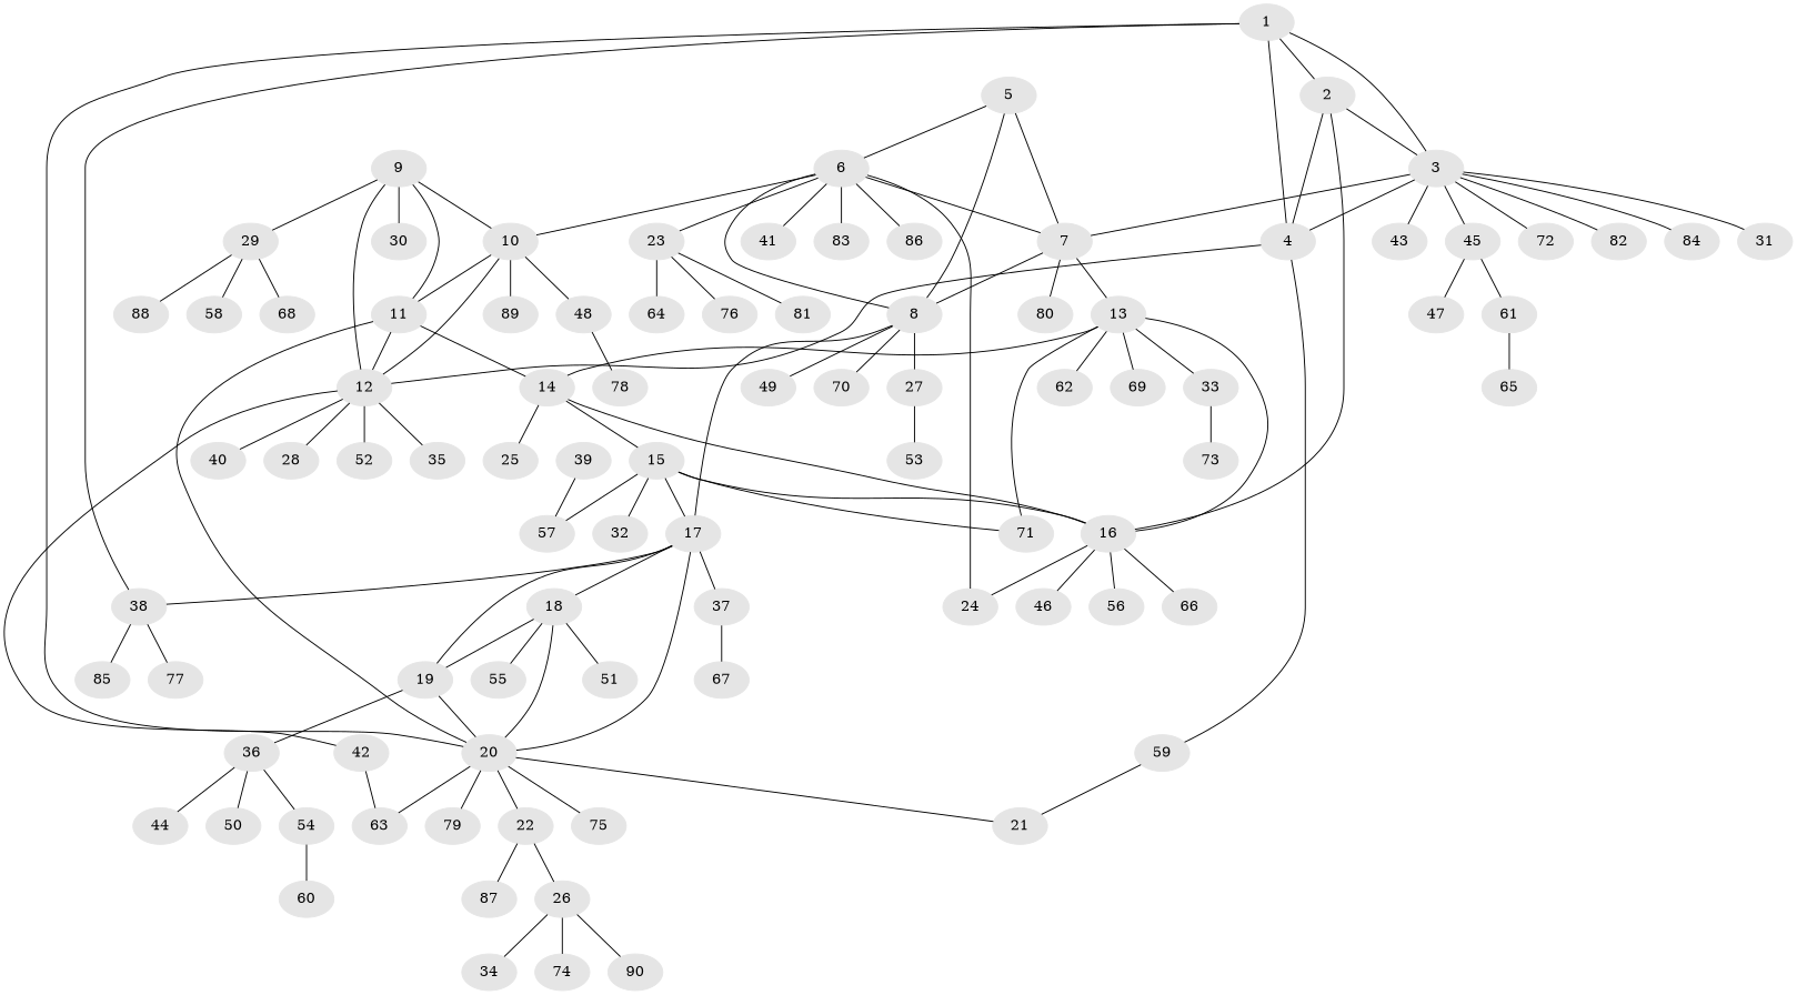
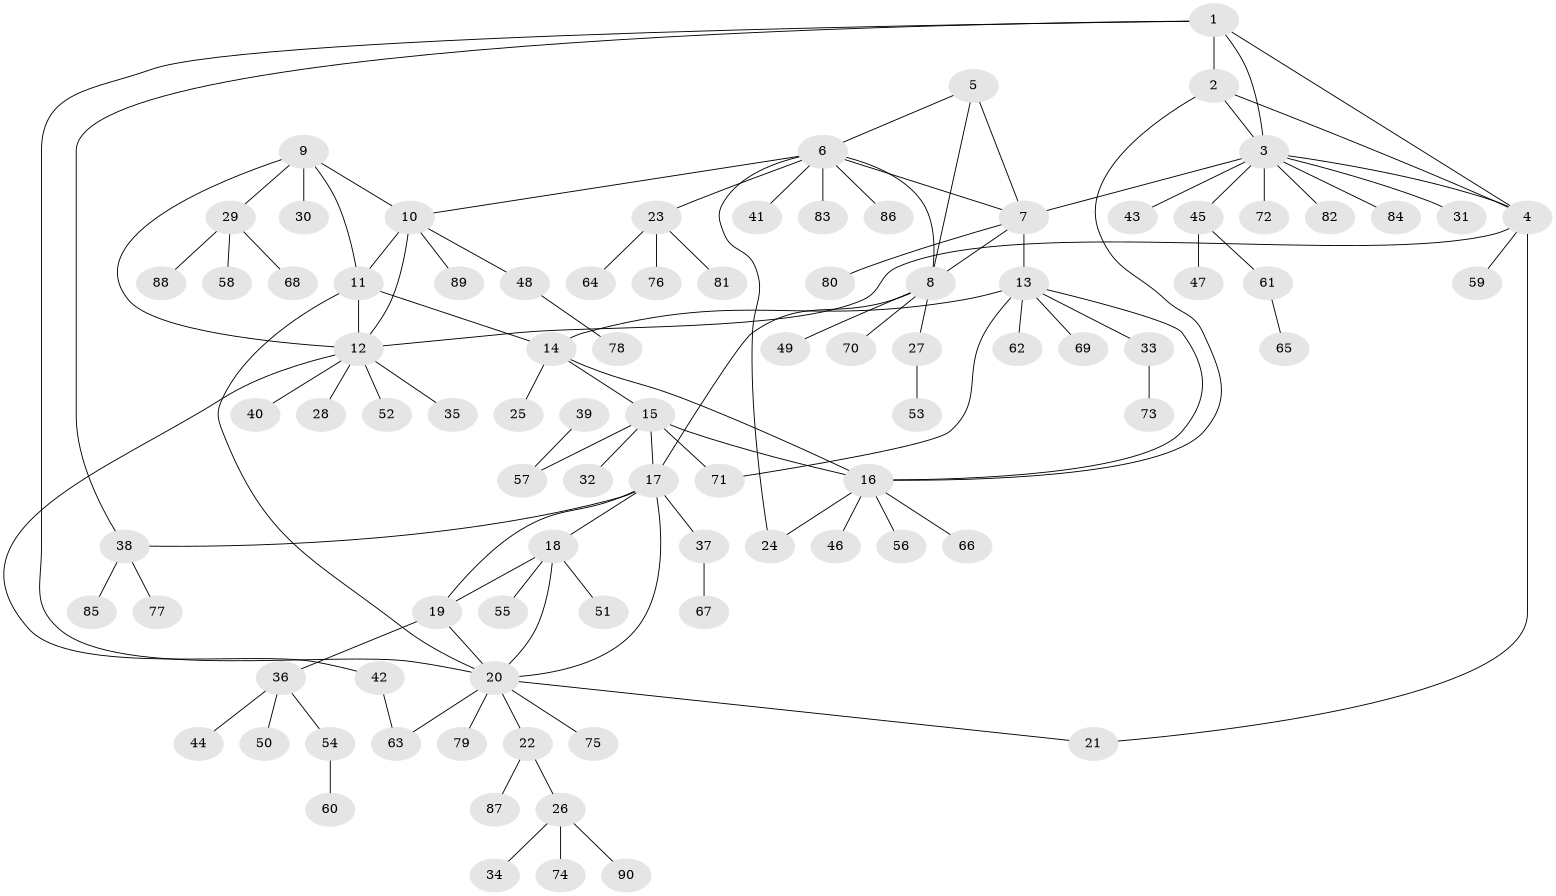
  graph {
    node [color=gray90 style=filled]
    1
    2
    3
    4
    20
    38
    16
    7
    31
    43
    45
    72
    82
    84
    12
    21
    59
    22
    63
    75
    79
    77
    85
    24
    46
    56
    66
    8
    13
    80
    47
    61
    28
    35
    40
    42
    52
    5
    6
    10
    23
    41
    83
    86
    17
    27
    49
    70
    11
    48
    89
    64
    76
    81
    14
    33
    62
    69
    71
    18
    19
    37
    53
    9
    29
    30
    58
    68
    88
    78
    15
    25
    32
    57
    73
    51
    55
    36
    67
    44
    50
    54
    26
    87
    34
    74
    90
    39
    60
    65
    1 -- 2
    1 -- 3
    1 -- 4
    1 -- 20
    1 -- 38
    2 -- 3
    2 -- 4
    2 -- 16
    3 -- 4
    3 -- 7
    3 -- 31
    3 -- 43
    3 -- 45
    3 -- 72
    3 -- 82
    3 -- 84
    4 -- 12
-   59 -- 21
+   4 -- 21
    4 -- 59
    20 -- 21
    20 -- 22
    20 -- 63
    20 -- 75
    20 -- 79
    38 -- 77
    38 -- 85
    16 -- 24
    16 -- 46
    16 -- 56
    16 -- 66
    7 -- 8
    7 -- 13
    7 -- 80
    45 -- 47
    45 -- 61
    12 -- 28
    12 -- 35
    12 -- 40
    12 -- 42
    12 -- 52
    22 -- 26
    22 -- 87
    8 -- 17
    8 -- 27
    8 -- 49
    8 -- 70
    13 -- 16
    13 -- 14
    13 -- 33
    13 -- 62
    13 -- 69
    13 -- 71
    61 -- 65
    42 -- 63
    5 -- 7
    5 -- 8
    5 -- 6
    6 -- 7
    6 -- 24
    6 -- 8
    6 -- 10
    6 -- 23
    6 -- 41
    6 -- 83
    6 -- 86
    10 -- 12
    10 -- 11
    10 -- 48
    10 -- 89
    23 -- 64
    23 -- 76
    23 -- 81
    17 -- 20
    17 -- 38
    17 -- 18
    17 -- 19
    17 -- 37
    27 -- 53
    11 -- 20
    11 -- 12
    11 -- 14
    48 -- 78
    14 -- 16
    14 -- 15
    14 -- 25
    33 -- 73
    18 -- 20
    18 -- 19
    18 -- 51
    18 -- 55
    19 -- 20
    19 -- 36
    37 -- 67
    9 -- 12
    9 -- 10
    9 -- 11
    9 -- 29
    9 -- 30
    29 -- 58
    29 -- 68
    29 -- 88
    15 -- 16
    15 -- 17
    15 -- 71
    15 -- 32
    15 -- 57
    36 -- 44
    36 -- 50
    36 -- 54
    54 -- 60
    26 -- 34
    26 -- 74
    26 -- 90
    39 -- 57
  }
